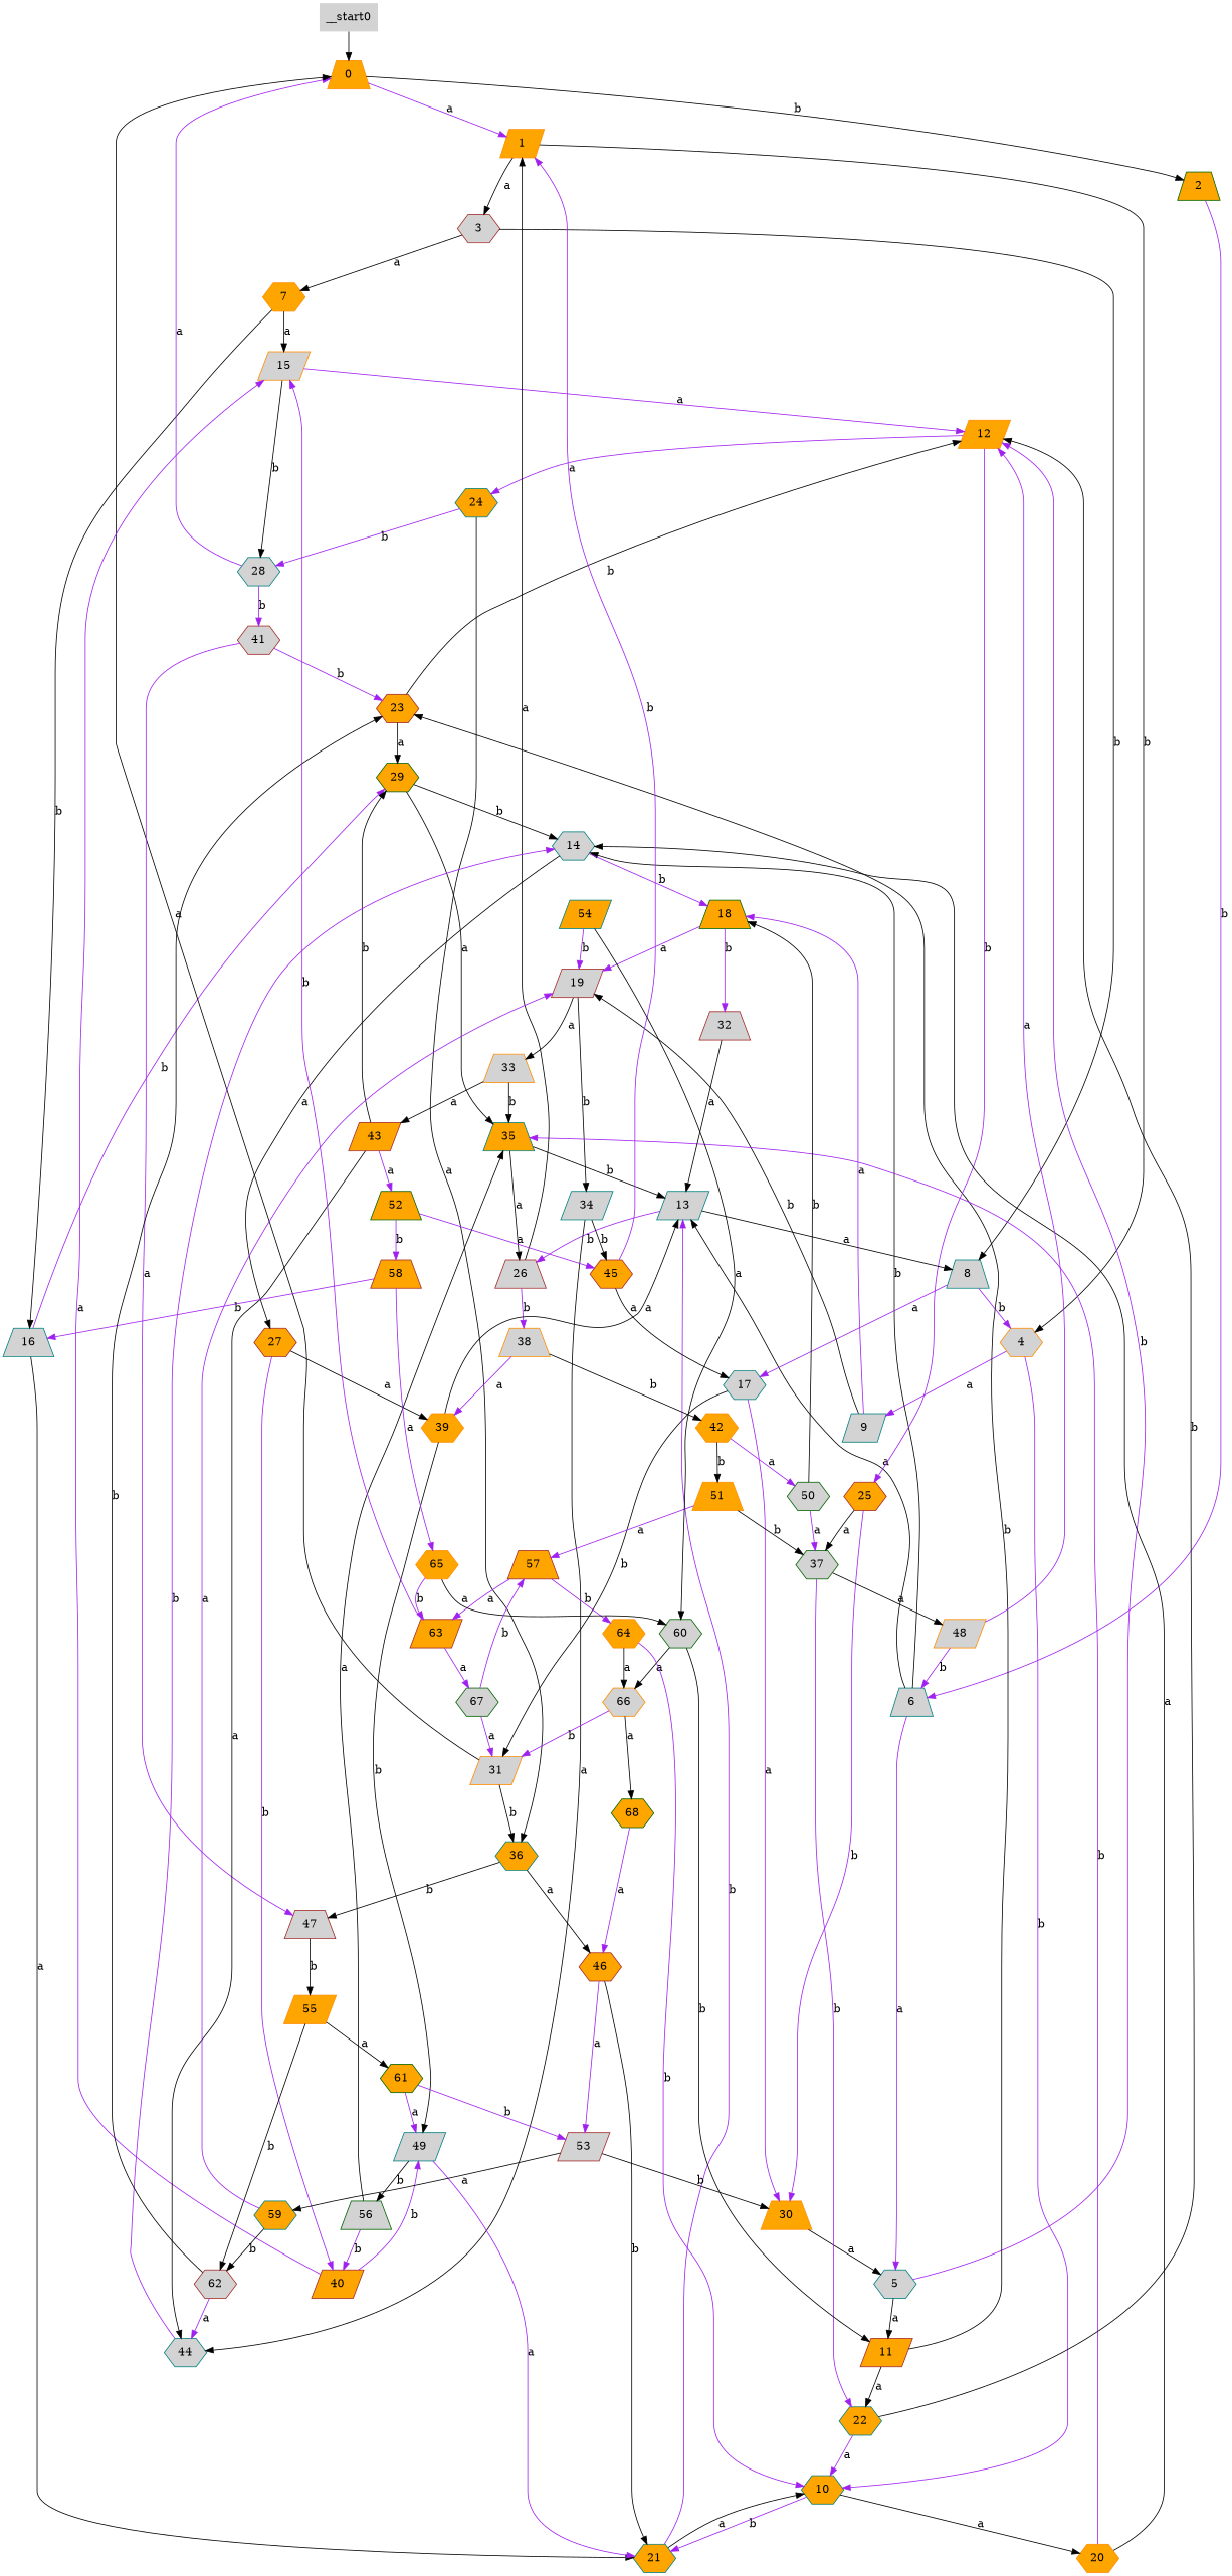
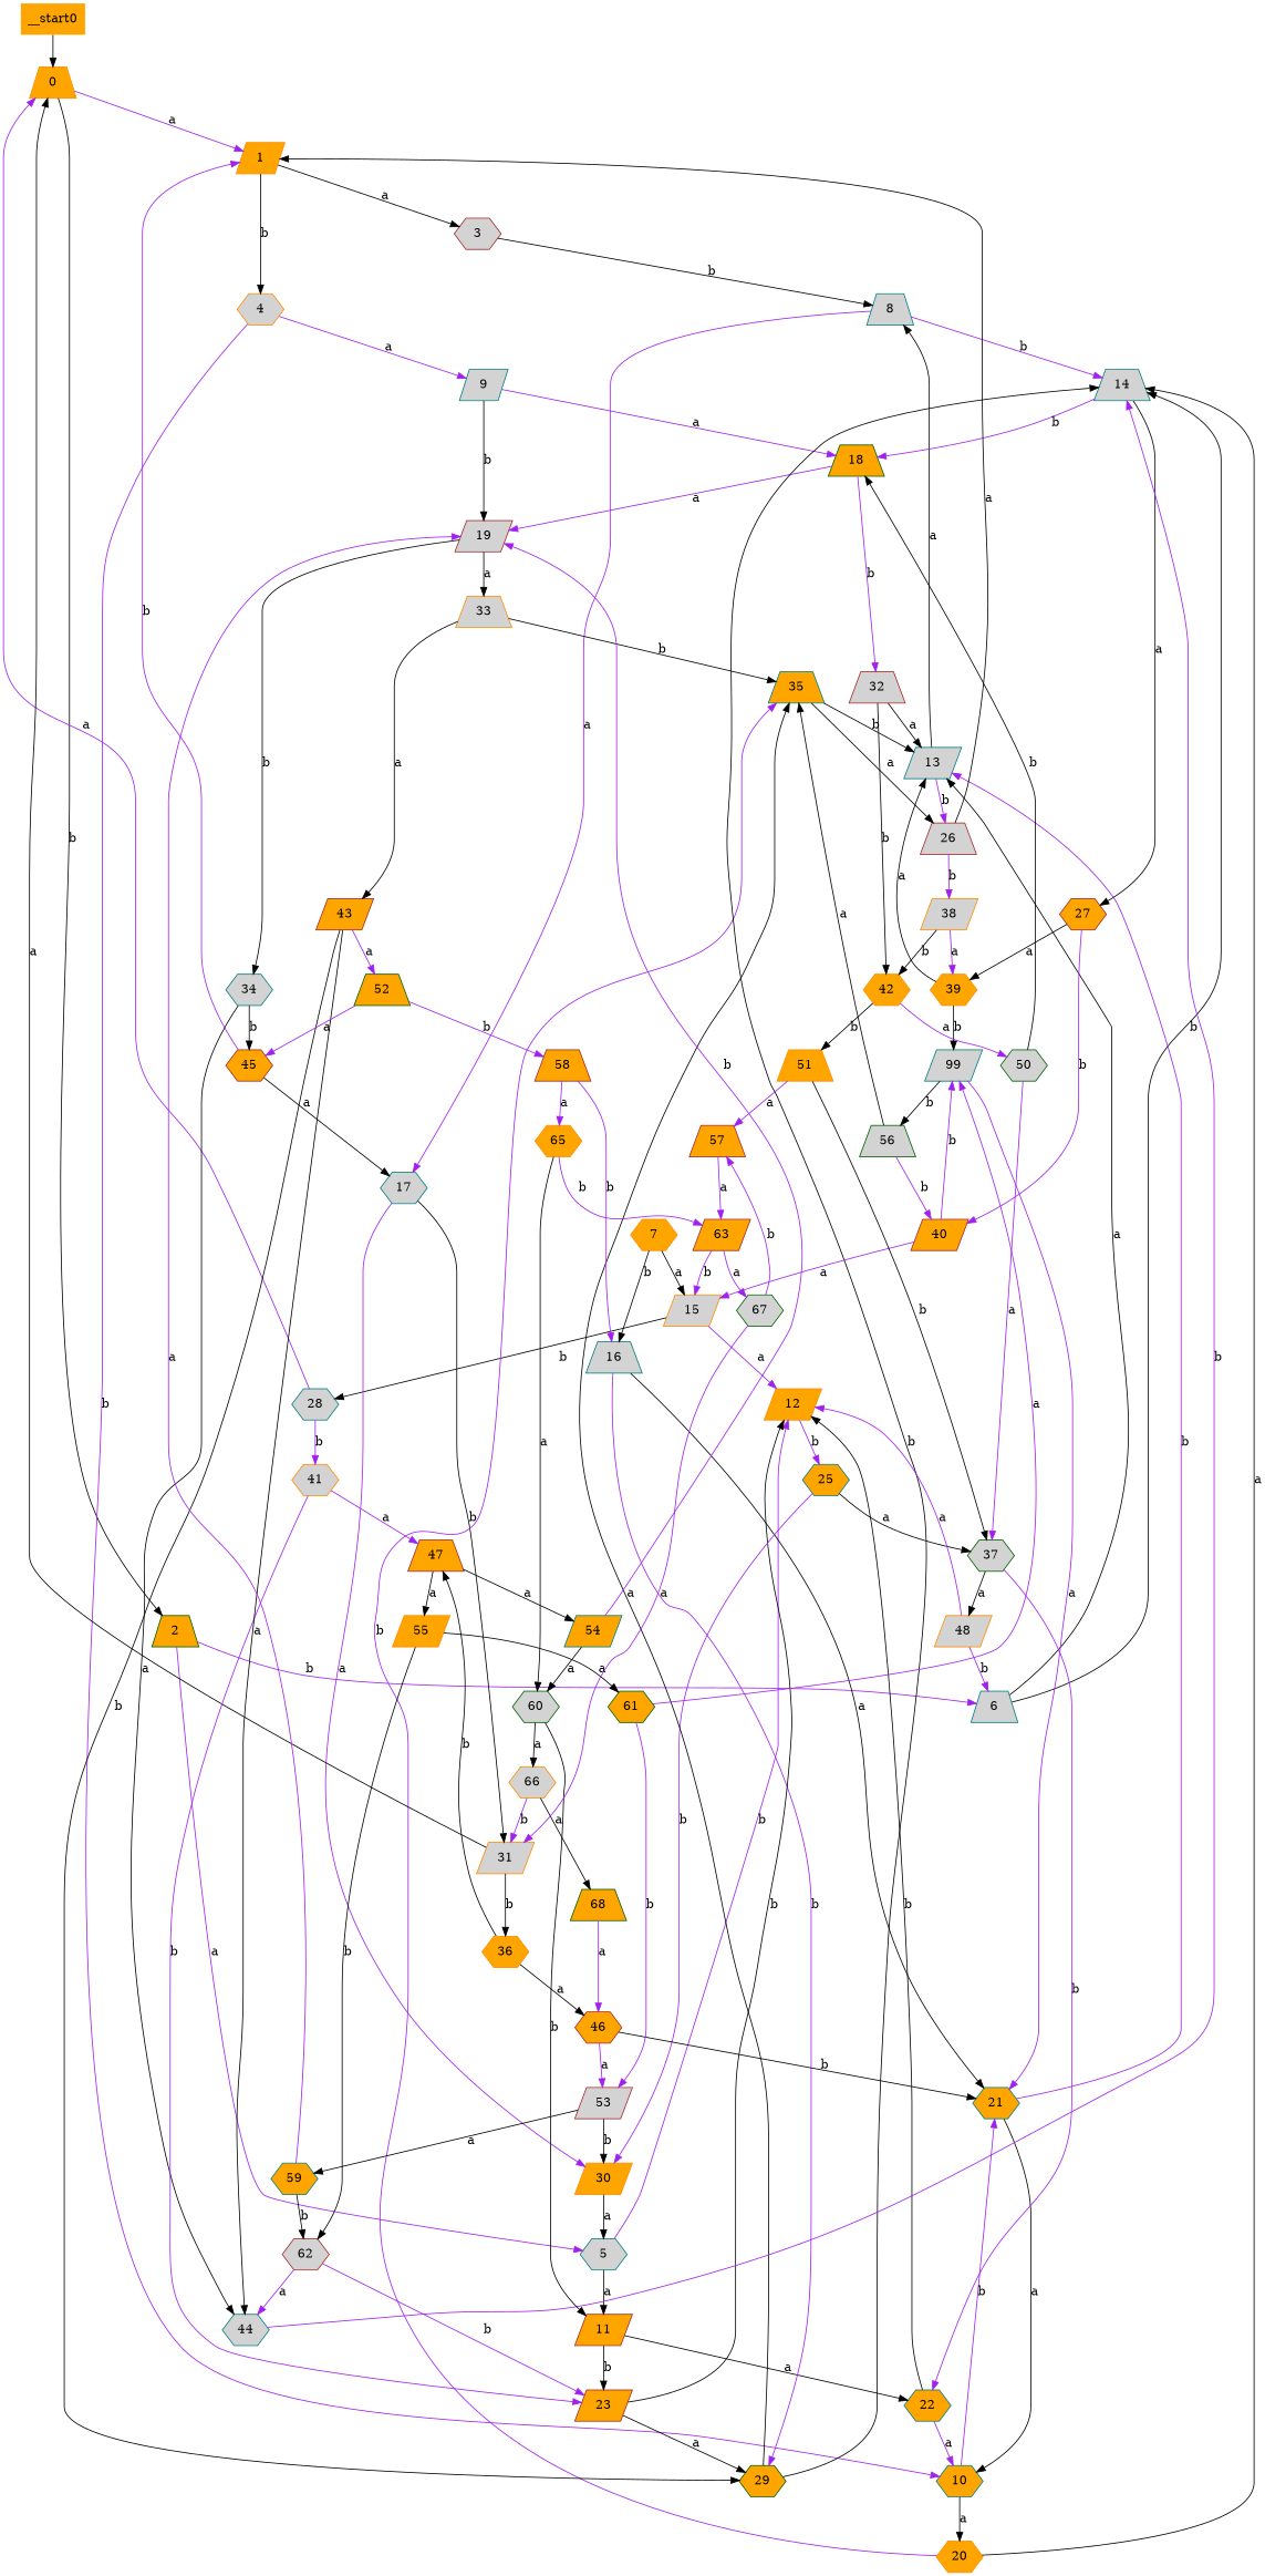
  digraph {
    node [color=teal fillcolor=orange shape=hexagon style=filled]
    edge [color=black]
-   __start0 [color=darkgreen fillcolor=lightgrey shape=none]
+   __start0 [color=darkgreen shape=none]
    0 [color=darkorange shape=trapezium]
    1 [color=darkorange shape=parallelogram]
    2 [color=darkgreen shape=trapezium]
    3 [color=brown fillcolor=lightgrey]
    4 [color=darkorange fillcolor=lightgrey]
    5 [fillcolor=lightgrey]
    6 [fillcolor=lightgrey shape=trapezium]
    7 [color=darkorange]
    8 [fillcolor=lightgrey shape=trapezium]
    9 [fillcolor=lightgrey shape=parallelogram]
    10
    11 [color=brown shape=parallelogram]
    12 [color=darkorange shape=parallelogram]
    13 [fillcolor=lightgrey shape=parallelogram]
-   14 [fillcolor=lightgrey]
+   14 [fillcolor=lightgrey shape=trapezium]
    15 [color=darkorange fillcolor=lightgrey shape=parallelogram]
    16 [fillcolor=lightgrey shape=trapezium]
    17 [fillcolor=lightgrey]
    18 [color=darkgreen shape=trapezium]
    19 [color=brown fillcolor=lightgrey shape=parallelogram]
    20 [color=darkorange]
    21
    22
-   23 [color=brown]
-   24
-   25 [color=brown]
+   23 [color=brown shape=parallelogram]
+   25
    26 [color=brown fillcolor=lightgrey shape=trapezium]
    27 [color=brown]
    28 [fillcolor=lightgrey]
    29 [color=darkgreen]
-   30 [color=darkorange shape=trapezium]
+   30 [color=darkorange shape=parallelogram]
    31 [color=darkorange fillcolor=lightgrey shape=parallelogram]
    32 [color=brown fillcolor=lightgrey shape=trapezium]
    33 [color=darkorange fillcolor=lightgrey shape=trapezium]
-   34 [fillcolor=lightgrey shape=parallelogram]
+   34 [fillcolor=lightgrey]
    35 [shape=trapezium]
-   36
+   36 [color=darkorange]
    37 [color=darkgreen fillcolor=lightgrey]
-   38 [color=darkorange fillcolor=lightgrey shape=trapezium]
+   38 [color=darkorange fillcolor=lightgrey shape=parallelogram]
    39 [color=darkorange]
    40 [color=brown shape=parallelogram]
-   41 [color=brown fillcolor=lightgrey]
+   41 [color=darkorange fillcolor=lightgrey]
    42 [color=darkorange]
    43 [color=brown shape=parallelogram]
    44 [fillcolor=lightgrey]
    45 [color=brown]
    46 [color=brown]
-   47 [color=brown fillcolor=lightgrey shape=trapezium]
+   47 [color=brown shape=trapezium]
    48 [color=darkorange fillcolor=lightgrey shape=parallelogram]
-   49 [fillcolor=lightgrey shape=parallelogram]
+   49 [fillcolor=lightgrey shape=parallelogram label=99]
    50 [color=darkgreen fillcolor=lightgrey]
    51 [color=darkorange shape=trapezium]
    52 [color=darkgreen shape=trapezium]
    53 [color=brown fillcolor=lightgrey shape=parallelogram]
    54 [shape=parallelogram]
    55 [color=darkorange shape=parallelogram]
    56 [color=darkgreen fillcolor=lightgrey shape=trapezium]
    57 [color=brown shape=trapezium]
    58 [color=brown shape=trapezium]
    59
    60 [color=darkgreen fillcolor=lightgrey]
    61 [color=darkgreen]
    62 [color=brown fillcolor=lightgrey]
    63 [color=brown shape=parallelogram]
-   64 [color=darkorange]
    65 [color=darkorange]
    66 [color=darkorange fillcolor=lightgrey]
    67 [color=darkgreen fillcolor=lightgrey]
-   68 [color=darkgreen]
+   68 [color=darkgreen shape=trapezium]
    __start0 -> 0
    0 -> 1 [color=purple label=a]
    0 -> 2 [label=b]
    1 -> 3 [label=a]
    1 -> 4 [label=b]
-   6 -> 5 [color=purple label=a]
+   2 -> 5 [color=purple label=a]
    2 -> 6 [color=purple label=b]
-   3 -> 7 [label=a]
    3 -> 8 [label=b]
    4 -> 9 [color=purple label=a]
    4 -> 10 [color=purple label=b]
    5 -> 11 [label=a]
    5 -> 12 [color=purple label=b]
    6 -> 13 [label=a]
    6 -> 14 [label=b]
    7 -> 15 [label=a]
    7 -> 16 [label=b]
-   8 -> 4 [color=purple label=b]
+   8 -> 14 [color=purple label=b]
    8 -> 17 [color=purple label=a]
    9 -> 18 [color=purple label=a]
    9 -> 19 [label=b]
    10 -> 20 [label=a]
    10 -> 21 [color=purple label=b]
    11 -> 22 [label=a]
    11 -> 23 [label=b]
-   12 -> 24 [color=purple label=a]
    12 -> 25 [color=purple label=b]
    13 -> 8 [label=a]
    13 -> 26 [color=purple label=b]
    14 -> 18 [color=purple label=b]
    14 -> 27 [label=a]
    15 -> 12 [color=purple label=a]
    15 -> 28 [label=b]
    16 -> 21 [label=a]
    16 -> 29 [color=purple label=b]
    17 -> 30 [color=purple label=a]
    17 -> 31 [label=b]
    18 -> 19 [color=purple label=a]
    18 -> 32 [color=purple label=b]
    19 -> 33 [label=a]
    19 -> 34 [label=b]
    20 -> 14 [label=a]
    20 -> 35 [color=purple label=b]
    21 -> 10 [label=a]
    21 -> 13 [color=purple label=b]
    22 -> 10 [color=purple label=a]
    22 -> 12 [label=b]
    23 -> 12 [label=b]
    23 -> 29 [label=a]
-   24 -> 28 [color=purple label=b]
-   24 -> 36 [label=a]
    25 -> 30 [color=purple label=b]
    25 -> 37 [label=a]
    26 -> 1 [label=a]
    26 -> 38 [color=purple label=b]
    27 -> 39 [label=a]
    27 -> 40 [color=purple label=b]
    28 -> 0 [color=purple label=a]
    28 -> 41 [color=purple label=b]
    29 -> 14 [label=b]
    29 -> 35 [label=a]
    30 -> 5 [label=a]
    31 -> 0 [label=a]
    31 -> 36 [label=b]
    32 -> 13 [label=a]
+   32 -> 42 [label=b]
    33 -> 35 [label=b]
    33 -> 43 [label=a]
    34 -> 44 [label=a]
    34 -> 45 [label=b]
    35 -> 13 [label=b]
    35 -> 26 [label=a]
    36 -> 46 [label=a]
    36 -> 47 [label=b]
    37 -> 22 [color=purple label=b]
    37 -> 48 [label=a]
    38 -> 39 [color=purple label=a]
    38 -> 42 [label=b]
    39 -> 13 [label=a]
    39 -> 49 [label=b]
    40 -> 15 [color=purple label=a]
    40 -> 49 [color=purple label=b]
    41 -> 23 [color=purple label=b]
    41 -> 47 [color=purple label=a]
    42 -> 50 [color=purple label=a]
    42 -> 51 [label=b]
    43 -> 29 [label=b]
    43 -> 44 [label=a]
    43 -> 52 [color=purple label=a]
    44 -> 14 [color=purple label=b]
    45 -> 1 [color=purple label=b]
    45 -> 17 [label=a]
    46 -> 21 [label=b]
    46 -> 53 [color=purple label=a]
-   47 -> 55 [label=b]
+   47 -> 54 [label=a]
+   47 -> 55 [label=a]
    48 -> 6 [color=purple label=b]
    48 -> 12 [color=purple label=a]
    49 -> 21 [color=purple label=a]
    49 -> 56 [label=b]
    50 -> 18 [label=b]
    50 -> 37 [color=purple label=a]
    51 -> 37 [label=b]
    51 -> 57 [color=purple label=a]
    52 -> 45 [color=purple label=a]
    52 -> 58 [color=purple label=b]
    53 -> 30 [label=b]
    53 -> 59 [label=a]
    54 -> 19 [color=purple label=b]
    54 -> 60 [label=a]
    55 -> 61 [label=a]
    55 -> 62 [label=b]
    56 -> 35 [label=a]
    56 -> 40 [color=purple label=b]
    57 -> 63 [color=purple label=a]
-   57 -> 64 [color=purple label=b]
    58 -> 16 [color=purple label=b]
    58 -> 65 [color=purple label=a]
    59 -> 19 [color=purple label=a]
    59 -> 62 [label=b]
    60 -> 11 [label=b]
    60 -> 66 [label=a]
    61 -> 49 [color=purple label=a]
    61 -> 53 [color=purple label=b]
-   62 -> 23 [label=b]
+   62 -> 23 [color=purple label=b]
    62 -> 44 [color=purple label=a]
    63 -> 15 [color=purple label=b]
    63 -> 67 [color=purple label=a]
-   64 -> 10 [color=purple label=b]
-   64 -> 66 [label=a]
    65 -> 60 [label=a]
    65 -> 63 [color=purple label=b]
    66 -> 31 [color=purple label=b]
    66 -> 68 [label=a]
    67 -> 31 [color=purple label=a]
    67 -> 57 [color=purple label=b]
    68 -> 46 [color=purple label=a]
  }
